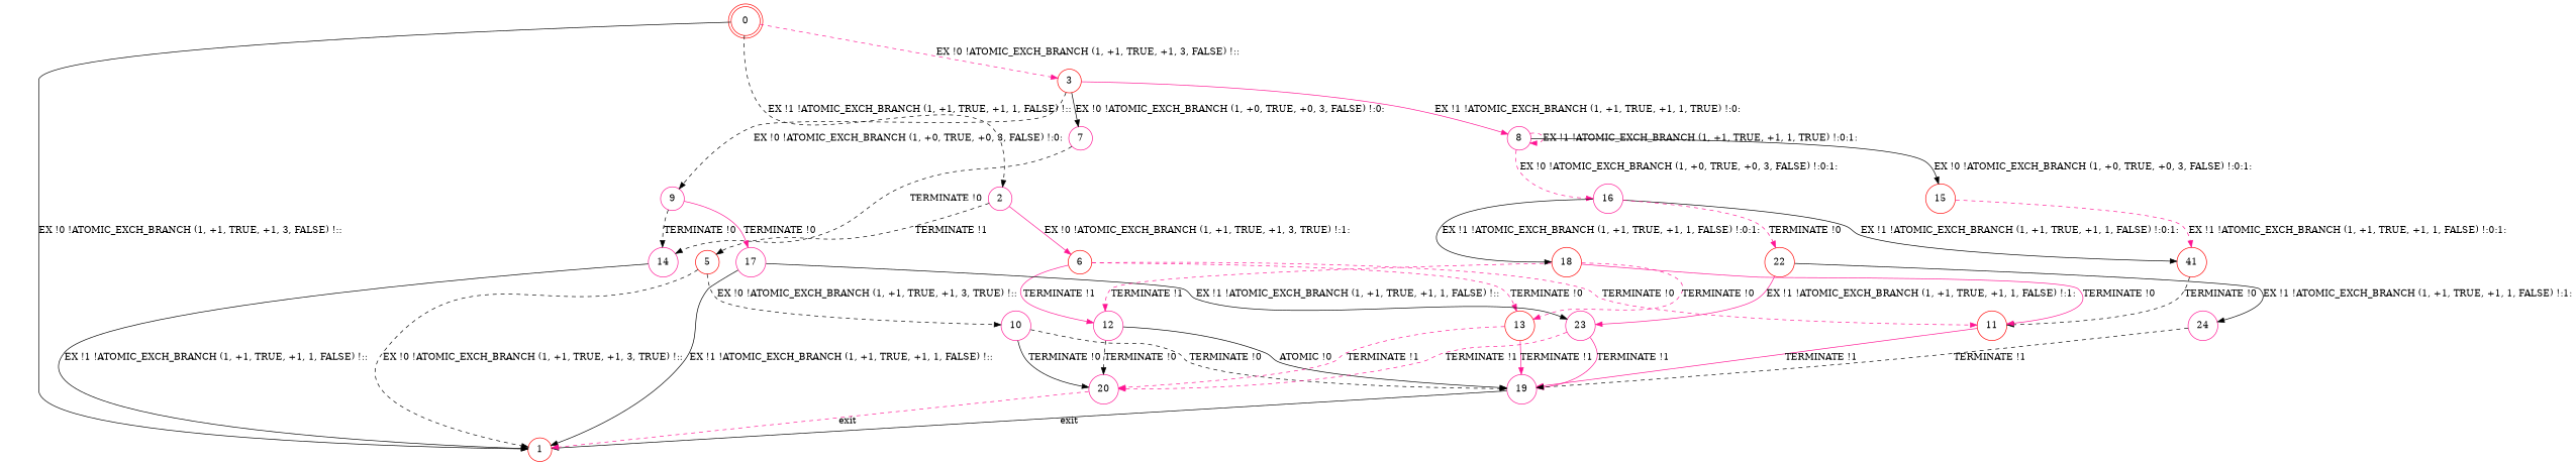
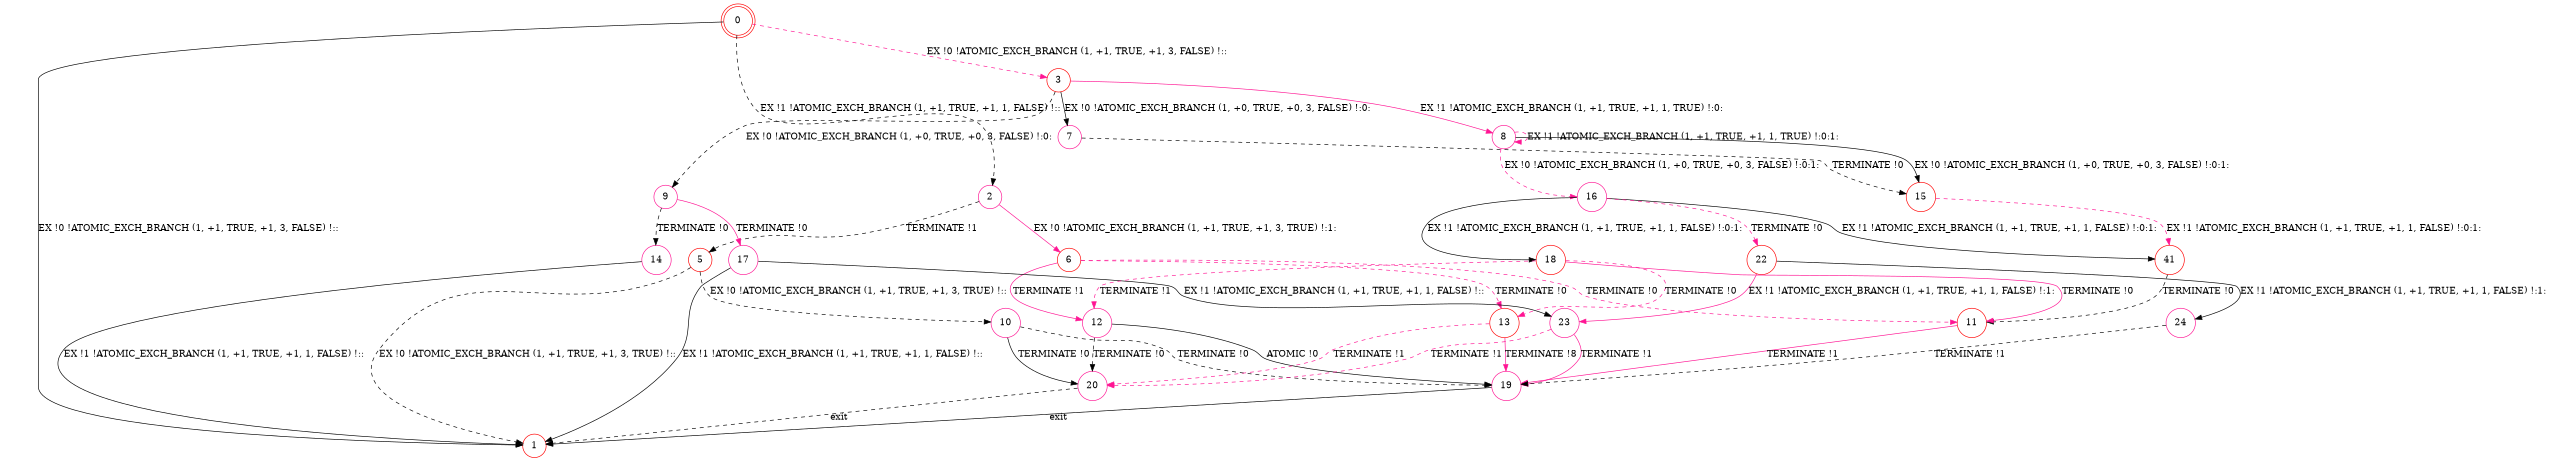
  digraph {
    fontname="DejaVu Serif"
    node [color=deeppink fontname="DejaVu Serif" shape=circle]
    edge [color=black fontname="DejaVu Serif" style=dashed]
    0 [color=red peripheries=2]
    1 [color=red]
    2
    3 [color=red]
    5 [color=red]
    6 [color=red]
    7
    8
    9
    10
    11 [color=red]
    12
    13 [color=red]
    14
    15 [color=red]
    16
    17
    19
    20
    n20 [color=red label=41]
    18 [color=red]
    22 [color=red]
    23
    24
    0 -> 1 [label="EX !0 !ATOMIC_EXCH_BRANCH (1, +1, TRUE, +1, 3, FALSE) !::" style=solid]
    0 -> 2 [label="EX !1 !ATOMIC_EXCH_BRANCH (1, +1, TRUE, +1, 1, FALSE) !::"]
    0 -> 3 [color=deeppink label="EX !0 !ATOMIC_EXCH_BRANCH (1, +1, TRUE, +1, 3, FALSE) !::"]
    2 -> 5 [label="TERMINATE !1"]
    2 -> 6 [color=deeppink label="EX !0 !ATOMIC_EXCH_BRANCH (1, +1, TRUE, +1, 3, TRUE) !:1:" style=solid]
    3 -> 7 [label="EX !0 !ATOMIC_EXCH_BRANCH (1, +0, TRUE, +0, 3, FALSE) !:0:" style=solid]
    3 -> 8 [color=deeppink label="EX !1 !ATOMIC_EXCH_BRANCH (1, +1, TRUE, +1, 1, TRUE) !:0:" style=solid]
    3 -> 9 [label="EX !0 !ATOMIC_EXCH_BRANCH (1, +0, TRUE, +0, 3, FALSE) !:0:"]
    5 -> 1 [label="EX !0 !ATOMIC_EXCH_BRANCH (1, +1, TRUE, +1, 3, TRUE) !::"]
    5 -> 10 [label="EX !0 !ATOMIC_EXCH_BRANCH (1, +1, TRUE, +1, 3, TRUE) !::"]
    6 -> 11 [color=deeppink label="TERMINATE !0"]
    6 -> 12 [color=deeppink label="TERMINATE !1" style=solid]
    6 -> 13 [color=deeppink label="TERMINATE !0"]
-   7 -> 14 [label="TERMINATE !0"]
+   7 -> 15 [label="TERMINATE !0"]
    8 -> 8 [color=deeppink label="EX !1 !ATOMIC_EXCH_BRANCH (1, +1, TRUE, +1, 1, TRUE) !:0:1:"]
    8 -> 15 [label="EX !0 !ATOMIC_EXCH_BRANCH (1, +0, TRUE, +0, 3, FALSE) !:0:1:" style=solid]
    8 -> 16 [color=deeppink label="EX !0 !ATOMIC_EXCH_BRANCH (1, +0, TRUE, +0, 3, FALSE) !:0:1:"]
    9 -> 14 [label="TERMINATE !0"]
    9 -> 17 [color=deeppink label="TERMINATE !0" style=solid]
    10 -> 19 [label="TERMINATE !0"]
    10 -> 20 [label="TERMINATE !0" style=solid]
    11 -> 19 [color=deeppink label="TERMINATE !1" style=solid]
    12 -> 19 [label="ATOMIC !0" style=solid]
    12 -> 20 [label="TERMINATE !0"]
-   13 -> 19 [color=deeppink label="TERMINATE !1" style=solid]
+   13 -> 19 [color=deeppink label="TERMINATE !8" style=solid]
    13 -> 20 [color=deeppink label="TERMINATE !1"]
    14 -> 1 [label="EX !1 !ATOMIC_EXCH_BRANCH (1, +1, TRUE, +1, 1, FALSE) !::" style=solid]
    15 -> n20 [color=deeppink label="EX !1 !ATOMIC_EXCH_BRANCH (1, +1, TRUE, +1, 1, FALSE) !:0:1:"]
    16 -> n20 [label="EX !1 !ATOMIC_EXCH_BRANCH (1, +1, TRUE, +1, 1, FALSE) !:0:1:" style=solid]
    16 -> 18 [label="EX !1 !ATOMIC_EXCH_BRANCH (1, +1, TRUE, +1, 1, FALSE) !:0:1:" style=solid]
    16 -> 22 [color=deeppink label="TERMINATE !0"]
    17 -> 1 [label="EX !1 !ATOMIC_EXCH_BRANCH (1, +1, TRUE, +1, 1, FALSE) !::" style=solid]
    17 -> 23 [label="EX !1 !ATOMIC_EXCH_BRANCH (1, +1, TRUE, +1, 1, FALSE) !::" style=solid]
    19 -> 1 [label=exit style=solid]
-   20 -> 1 [color=deeppink label=exit]
+   20 -> 1 [label=exit]
    n20 -> 11 [label="TERMINATE !0"]
    18 -> 11 [color=deeppink label="TERMINATE !0" style=solid]
    18 -> 12 [color=deeppink label="TERMINATE !1"]
    18 -> 13 [color=deeppink label="TERMINATE !0"]
    22 -> 23 [color=deeppink label="EX !1 !ATOMIC_EXCH_BRANCH (1, +1, TRUE, +1, 1, FALSE) !:1:" style=solid]
    22 -> 24 [label="EX !1 !ATOMIC_EXCH_BRANCH (1, +1, TRUE, +1, 1, FALSE) !:1:" style=solid]
    23 -> 19 [color=deeppink label="TERMINATE !1" style=solid]
    23 -> 20 [color=deeppink label="TERMINATE !1"]
    24 -> 19 [label="TERMINATE !1"]
  }
